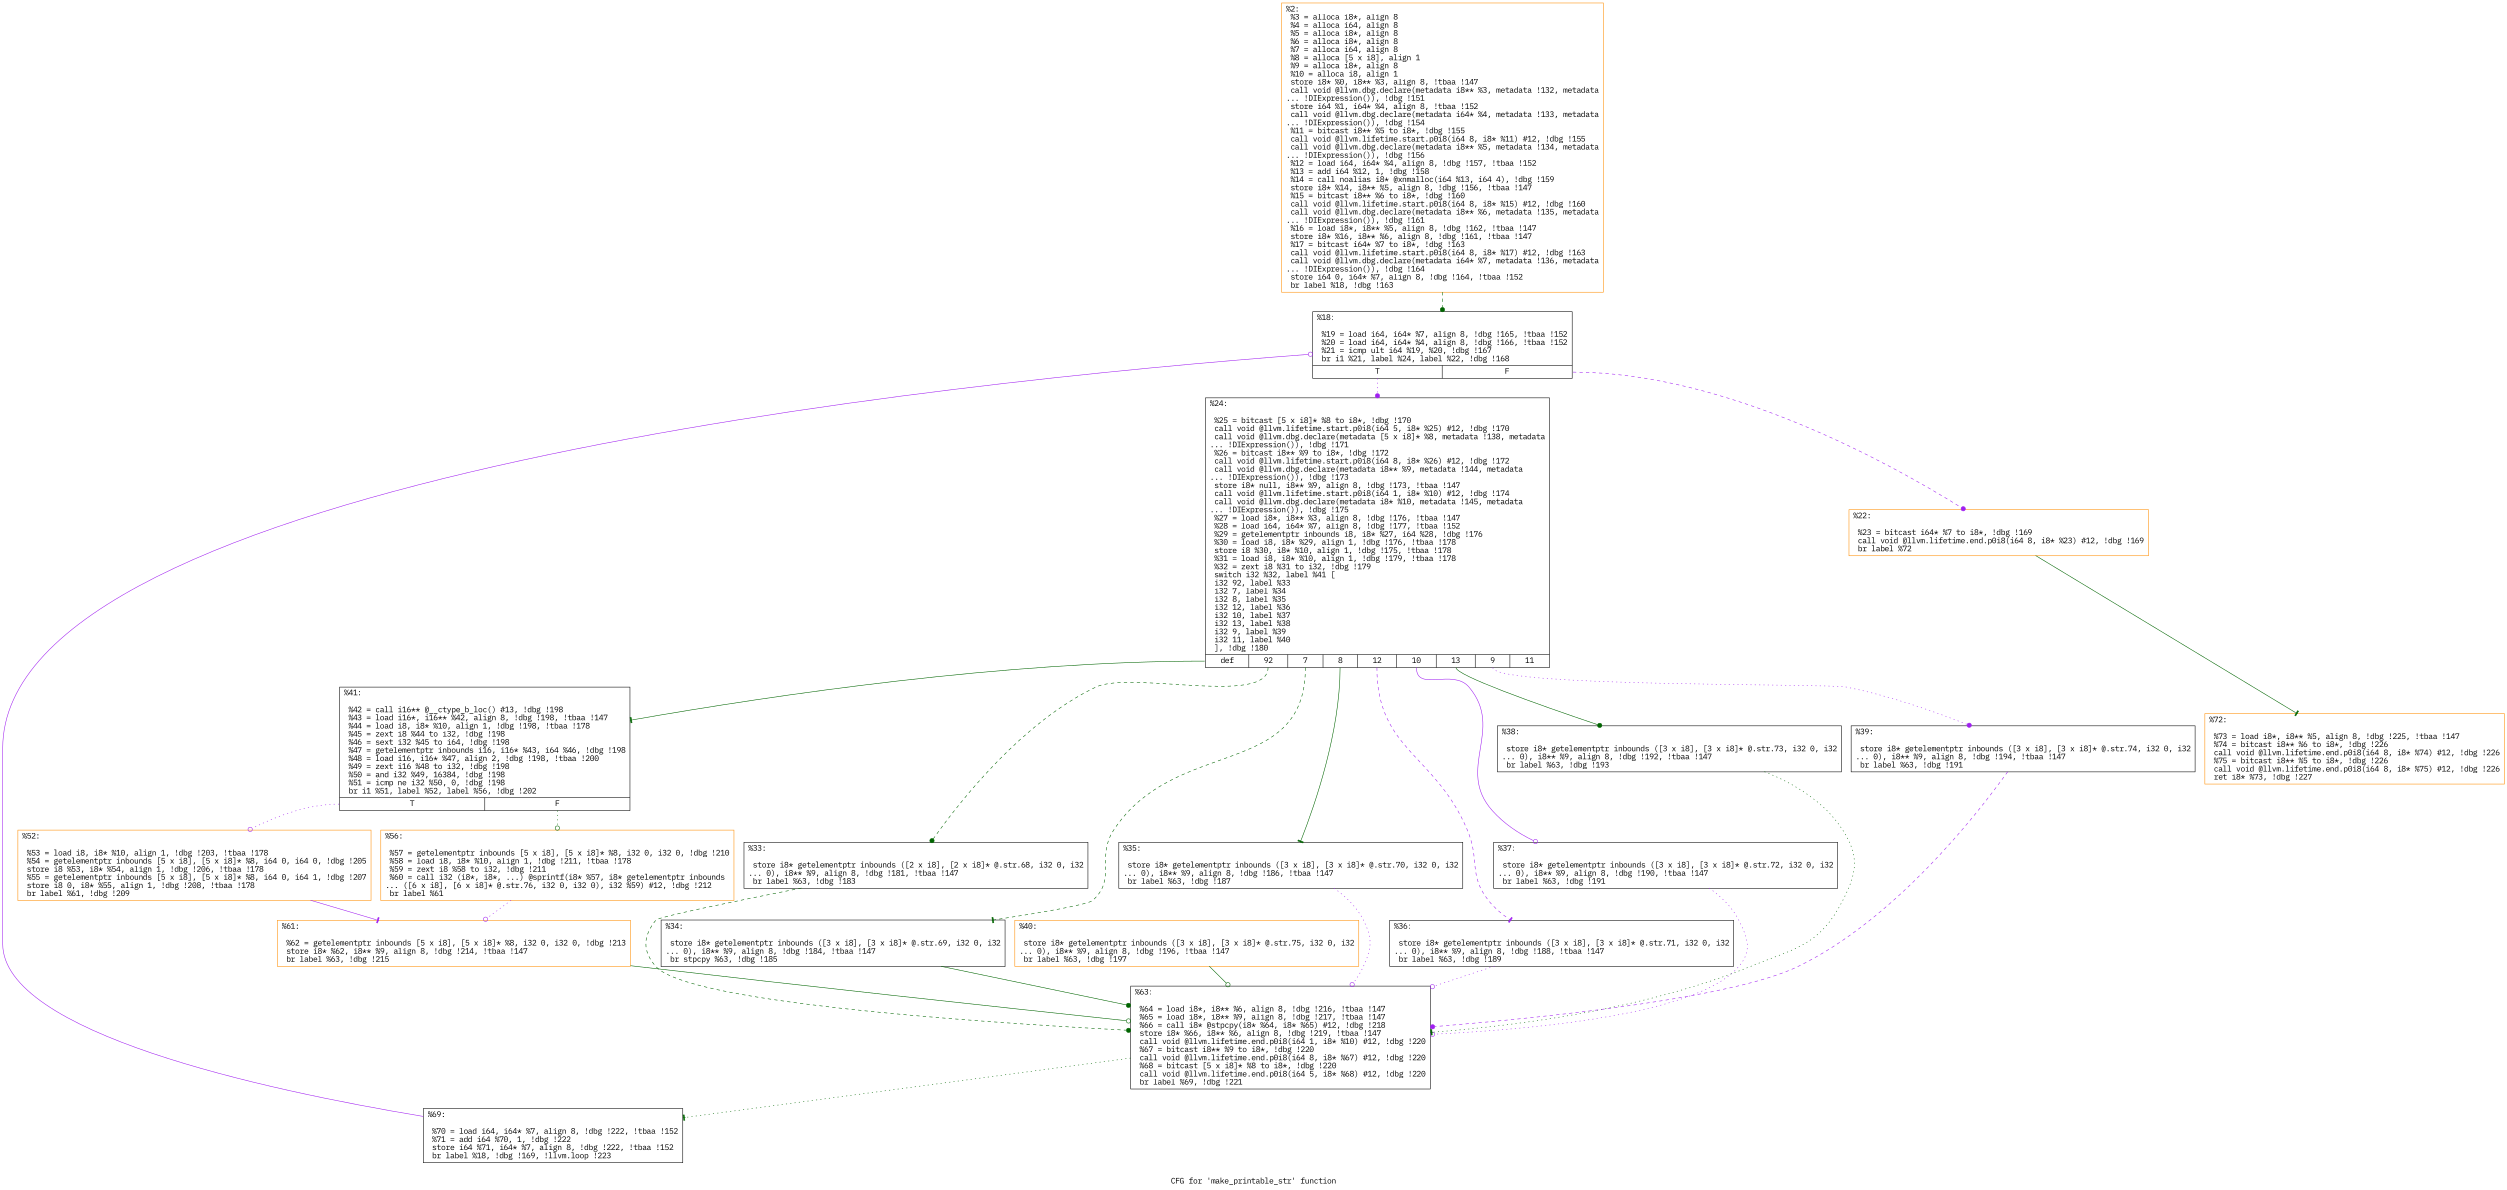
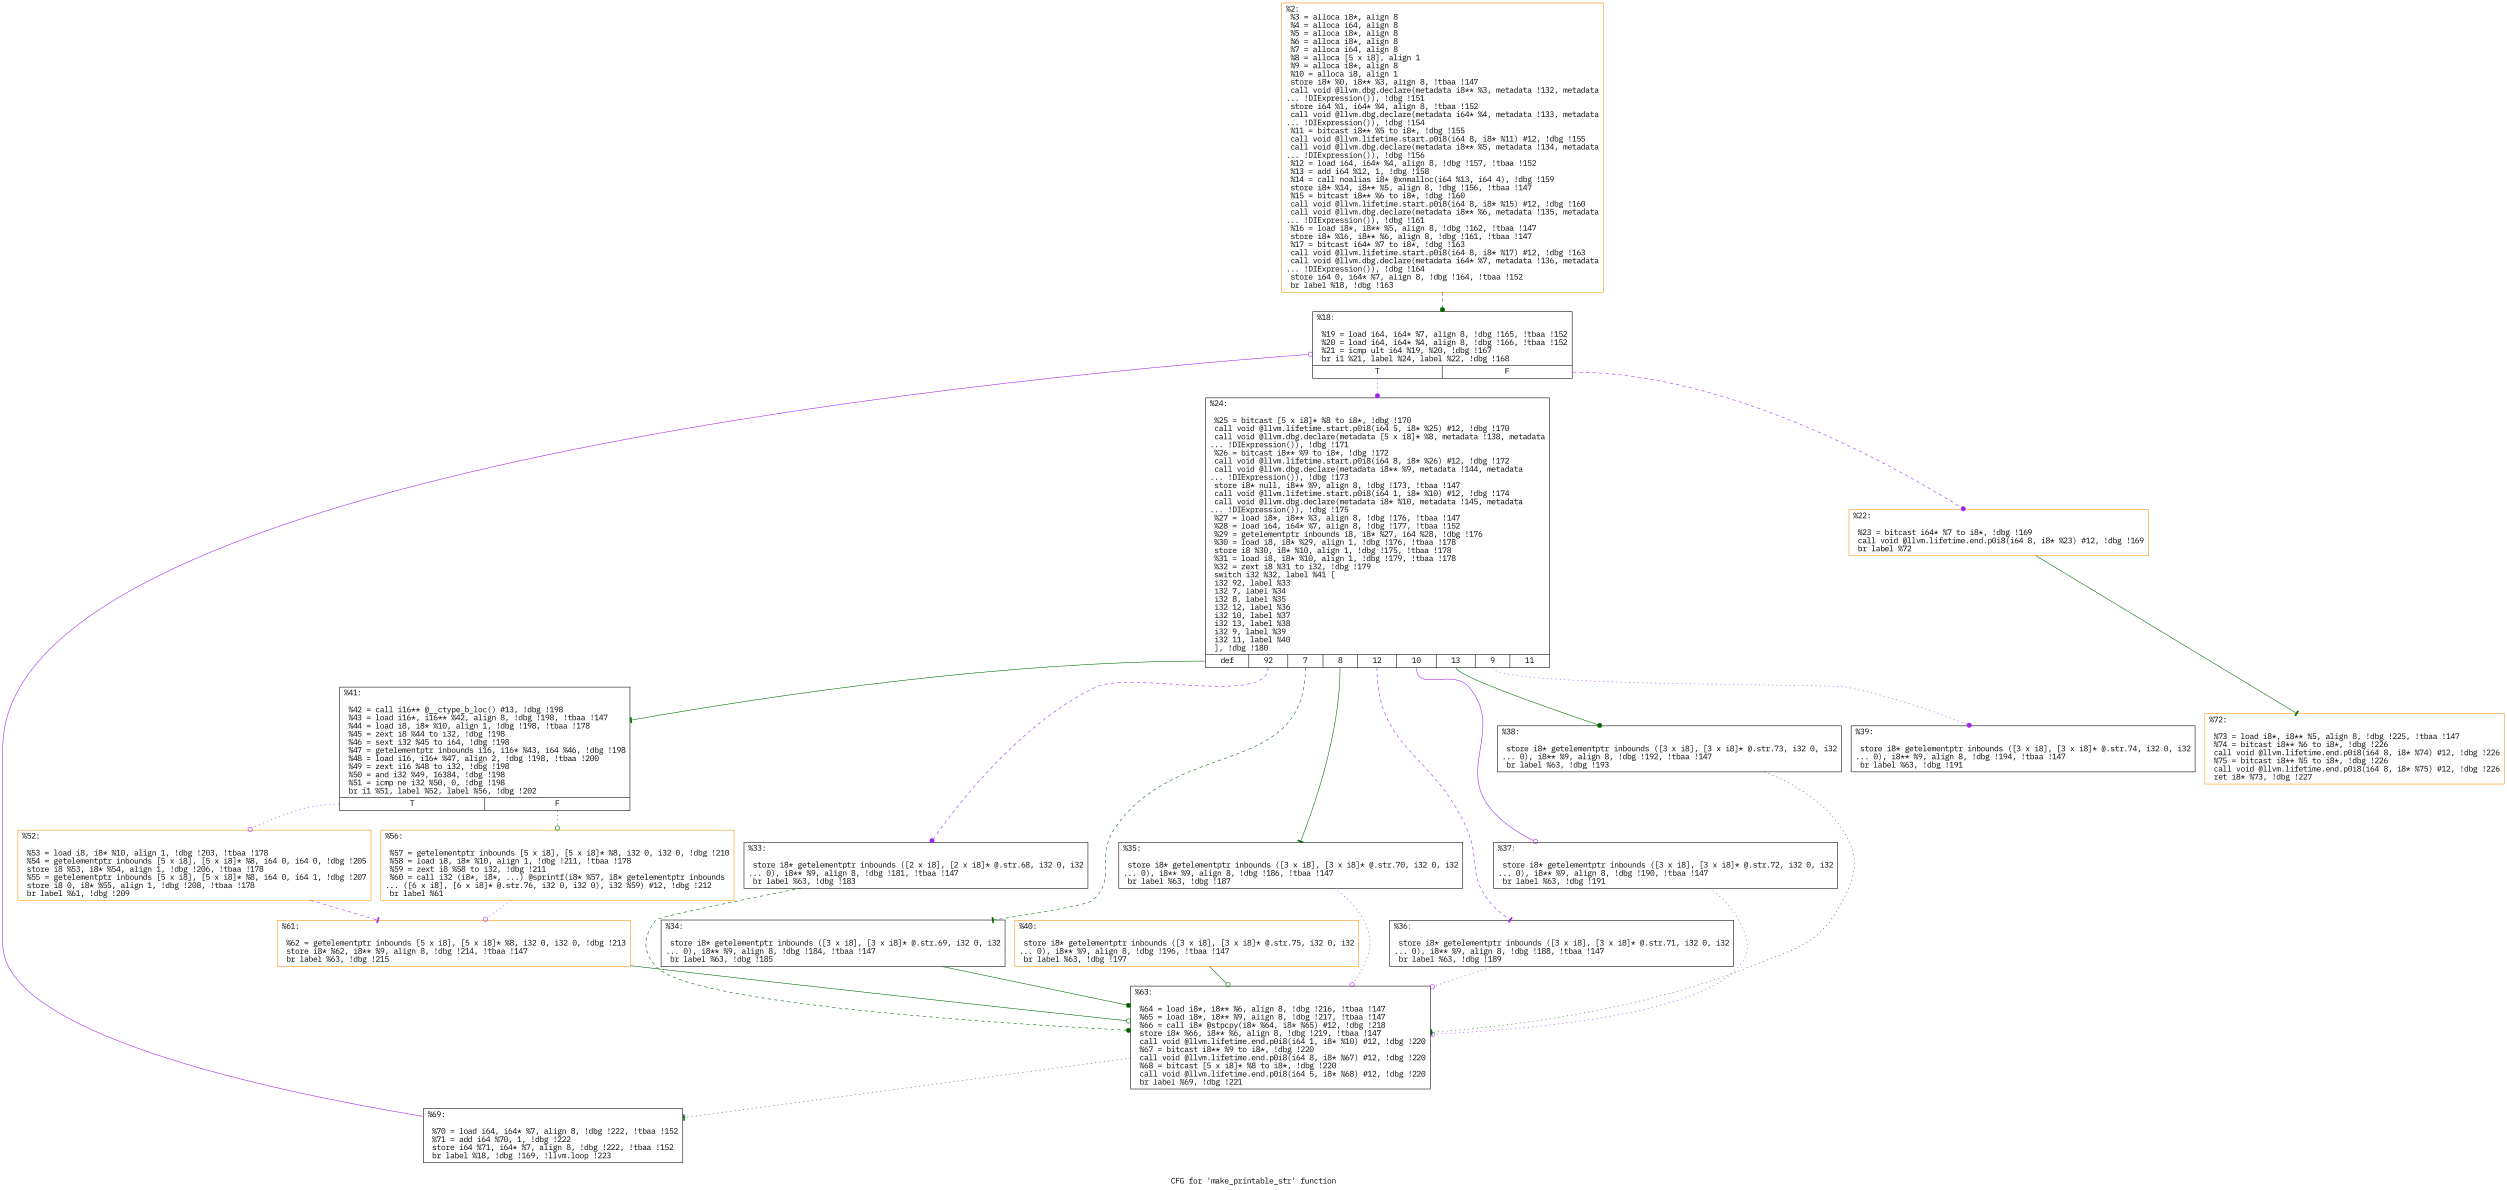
  digraph {
    fontname="IBM Plex Mono"
    label="CFG for 'make_printable_str' function"
    node [color=black fontname="IBM Plex Mono" shape=record]
    edge [arrowhead=odot color=purple fontname="IBM Plex Mono" style=dotted]
    n1 [color=darkorange label="{%2:\l  %3 = alloca i8*, align 8\l  %4 = alloca i64, align 8\l  %5 = alloca i8*, align 8\l  %6 = alloca i8*, align 8\l  %7 = alloca i64, align 8\l  %8 = alloca [5 x i8], align 1\l  %9 = alloca i8*, align 8\l  %10 = alloca i8, align 1\l  store i8* %0, i8** %3, align 8, !tbaa !147\l  call void @llvm.dbg.declare(metadata i8** %3, metadata !132, metadata\l... !DIExpression()), !dbg !151\l  store i64 %1, i64* %4, align 8, !tbaa !152\l  call void @llvm.dbg.declare(metadata i64* %4, metadata !133, metadata\l... !DIExpression()), !dbg !154\l  %11 = bitcast i8** %5 to i8*, !dbg !155\l  call void @llvm.lifetime.start.p0i8(i64 8, i8* %11) #12, !dbg !155\l  call void @llvm.dbg.declare(metadata i8** %5, metadata !134, metadata\l... !DIExpression()), !dbg !156\l  %12 = load i64, i64* %4, align 8, !dbg !157, !tbaa !152\l  %13 = add i64 %12, 1, !dbg !158\l  %14 = call noalias i8* @xnmalloc(i64 %13, i64 4), !dbg !159\l  store i8* %14, i8** %5, align 8, !dbg !156, !tbaa !147\l  %15 = bitcast i8** %6 to i8*, !dbg !160\l  call void @llvm.lifetime.start.p0i8(i64 8, i8* %15) #12, !dbg !160\l  call void @llvm.dbg.declare(metadata i8** %6, metadata !135, metadata\l... !DIExpression()), !dbg !161\l  %16 = load i8*, i8** %5, align 8, !dbg !162, !tbaa !147\l  store i8* %16, i8** %6, align 8, !dbg !161, !tbaa !147\l  %17 = bitcast i64* %7 to i8*, !dbg !163\l  call void @llvm.lifetime.start.p0i8(i64 8, i8* %17) #12, !dbg !163\l  call void @llvm.dbg.declare(metadata i64* %7, metadata !136, metadata\l... !DIExpression()), !dbg !164\l  store i64 0, i64* %7, align 8, !dbg !164, !tbaa !152\l  br label %18, !dbg !163\l}"]
    n2 [label="{%18:\l\l  %19 = load i64, i64* %7, align 8, !dbg !165, !tbaa !152\l  %20 = load i64, i64* %4, align 8, !dbg !166, !tbaa !152\l  %21 = icmp ult i64 %19, %20, !dbg !167\l  br i1 %21, label %24, label %22, !dbg !168\l|{<s0>T|<s1>F}}"]
    n3 [label="{%24:\l\l  %25 = bitcast [5 x i8]* %8 to i8*, !dbg !170\l  call void @llvm.lifetime.start.p0i8(i64 5, i8* %25) #12, !dbg !170\l  call void @llvm.dbg.declare(metadata [5 x i8]* %8, metadata !138, metadata\l... !DIExpression()), !dbg !171\l  %26 = bitcast i8** %9 to i8*, !dbg !172\l  call void @llvm.lifetime.start.p0i8(i64 8, i8* %26) #12, !dbg !172\l  call void @llvm.dbg.declare(metadata i8** %9, metadata !144, metadata\l... !DIExpression()), !dbg !173\l  store i8* null, i8** %9, align 8, !dbg !173, !tbaa !147\l  call void @llvm.lifetime.start.p0i8(i64 1, i8* %10) #12, !dbg !174\l  call void @llvm.dbg.declare(metadata i8* %10, metadata !145, metadata\l... !DIExpression()), !dbg !175\l  %27 = load i8*, i8** %3, align 8, !dbg !176, !tbaa !147\l  %28 = load i64, i64* %7, align 8, !dbg !177, !tbaa !152\l  %29 = getelementptr inbounds i8, i8* %27, i64 %28, !dbg !176\l  %30 = load i8, i8* %29, align 1, !dbg !176, !tbaa !178\l  store i8 %30, i8* %10, align 1, !dbg !175, !tbaa !178\l  %31 = load i8, i8* %10, align 1, !dbg !179, !tbaa !178\l  %32 = zext i8 %31 to i32, !dbg !179\l  switch i32 %32, label %41 [\l    i32 92, label %33\l    i32 7, label %34\l    i32 8, label %35\l    i32 12, label %36\l    i32 10, label %37\l    i32 13, label %38\l    i32 9, label %39\l    i32 11, label %40\l  ], !dbg !180\l|{<s0>def|<s1>92|<s2>7|<s3>8|<s4>12|<s5>10|<s6>13|<s7>9|<s8>11}}"]
    n4 [color=darkorange label="{%22:\l\l  %23 = bitcast i64* %7 to i8*, !dbg !169\l  call void @llvm.lifetime.end.p0i8(i64 8, i8* %23) #12, !dbg !169\l  br label %72\l}"]
    n5 [label="{%41:\l\l  %42 = call i16** @__ctype_b_loc() #13, !dbg !198\l  %43 = load i16*, i16** %42, align 8, !dbg !198, !tbaa !147\l  %44 = load i8, i8* %10, align 1, !dbg !198, !tbaa !178\l  %45 = zext i8 %44 to i32, !dbg !198\l  %46 = sext i32 %45 to i64, !dbg !198\l  %47 = getelementptr inbounds i16, i16* %43, i64 %46, !dbg !198\l  %48 = load i16, i16* %47, align 2, !dbg !198, !tbaa !200\l  %49 = zext i16 %48 to i32, !dbg !198\l  %50 = and i32 %49, 16384, !dbg !198\l  %51 = icmp ne i32 %50, 0, !dbg !198\l  br i1 %51, label %52, label %56, !dbg !202\l|{<s0>T|<s1>F}}"]
    n6 [label="{%33:\l\l  store i8* getelementptr inbounds ([2 x i8], [2 x i8]* @.str.68, i32 0, i32\l... 0), i8** %9, align 8, !dbg !181, !tbaa !147\l  br label %63, !dbg !183\l}"]
-   n7 [label="{%34:\l\l  store i8* getelementptr inbounds ([3 x i8], [3 x i8]* @.str.69, i32 0, i32\l... 0), i8** %9, align 8, !dbg !184, !tbaa !147\l  br stpcpy %63, !dbg !185\l}"]
+   n7 [label="{%34:\l\l  store i8* getelementptr inbounds ([3 x i8], [3 x i8]* @.str.69, i32 0, i32\l... 0), i8** %9, align 8, !dbg !184, !tbaa !147\l  br label %63, !dbg !185\l}"]
    n8 [label="{%35:\l\l  store i8* getelementptr inbounds ([3 x i8], [3 x i8]* @.str.70, i32 0, i32\l... 0), i8** %9, align 8, !dbg !186, !tbaa !147\l  br label %63, !dbg !187\l}"]
    n9 [label="{%36:\l\l  store i8* getelementptr inbounds ([3 x i8], [3 x i8]* @.str.71, i32 0, i32\l... 0), i8** %9, align 8, !dbg !188, !tbaa !147\l  br label %63, !dbg !189\l}"]
    n10 [label="{%37:\l\l  store i8* getelementptr inbounds ([3 x i8], [3 x i8]* @.str.72, i32 0, i32\l... 0), i8** %9, align 8, !dbg !190, !tbaa !147\l  br label %63, !dbg !191\l}"]
    n11 [label="{%38:\l\l  store i8* getelementptr inbounds ([3 x i8], [3 x i8]* @.str.73, i32 0, i32\l... 0), i8** %9, align 8, !dbg !192, !tbaa !147\l  br label %63, !dbg !193\l}"]
    n12 [label="{%39:\l\l  store i8* getelementptr inbounds ([3 x i8], [3 x i8]* @.str.74, i32 0, i32\l... 0), i8** %9, align 8, !dbg !194, !tbaa !147\l  br label %63, !dbg !191\l}"]
    n13 [color=darkorange label="{%72:\l\l  %73 = load i8*, i8** %5, align 8, !dbg !225, !tbaa !147\l  %74 = bitcast i8** %6 to i8*, !dbg !226\l  call void @llvm.lifetime.end.p0i8(i64 8, i8* %74) #12, !dbg !226\l  %75 = bitcast i8** %5 to i8*, !dbg !226\l  call void @llvm.lifetime.end.p0i8(i64 8, i8* %75) #12, !dbg !226\l  ret i8* %73, !dbg !227\l}"]
    n14 [color=darkorange label="{%52:\l\l  %53 = load i8, i8* %10, align 1, !dbg !203, !tbaa !178\l  %54 = getelementptr inbounds [5 x i8], [5 x i8]* %8, i64 0, i64 0, !dbg !205\l  store i8 %53, i8* %54, align 1, !dbg !206, !tbaa !178\l  %55 = getelementptr inbounds [5 x i8], [5 x i8]* %8, i64 0, i64 1, !dbg !207\l  store i8 0, i8* %55, align 1, !dbg !208, !tbaa !178\l  br label %61, !dbg !209\l}"]
    n15 [color=darkorange label="{%56:\l\l  %57 = getelementptr inbounds [5 x i8], [5 x i8]* %8, i32 0, i32 0, !dbg !210\l  %58 = load i8, i8* %10, align 1, !dbg !211, !tbaa !178\l  %59 = zext i8 %58 to i32, !dbg !211\l  %60 = call i32 (i8*, i8*, ...) @sprintf(i8* %57, i8* getelementptr inbounds\l... ([6 x i8], [6 x i8]* @.str.76, i32 0, i32 0), i32 %59) #12, !dbg !212\l  br label %61\l}"]
    n16 [label="{%63:\l\l  %64 = load i8*, i8** %6, align 8, !dbg !216, !tbaa !147\l  %65 = load i8*, i8** %9, align 8, !dbg !217, !tbaa !147\l  %66 = call i8* @stpcpy(i8* %64, i8* %65) #12, !dbg !218\l  store i8* %66, i8** %6, align 8, !dbg !219, !tbaa !147\l  call void @llvm.lifetime.end.p0i8(i64 1, i8* %10) #12, !dbg !220\l  %67 = bitcast i8** %9 to i8*, !dbg !220\l  call void @llvm.lifetime.end.p0i8(i64 8, i8* %67) #12, !dbg !220\l  %68 = bitcast [5 x i8]* %8 to i8*, !dbg !220\l  call void @llvm.lifetime.end.p0i8(i64 5, i8* %68) #12, !dbg !220\l  br label %69, !dbg !221\l}"]
    n17 [color=darkorange label="{%40:\l\l  store i8* getelementptr inbounds ([3 x i8], [3 x i8]* @.str.75, i32 0, i32\l... 0), i8** %9, align 8, !dbg !196, !tbaa !147\l  br label %63, !dbg !197\l}"]
    n18 [color=darkorange label="{%61:\l\l  %62 = getelementptr inbounds [5 x i8], [5 x i8]* %8, i32 0, i32 0, !dbg !213\l  store i8* %62, i8** %9, align 8, !dbg !214, !tbaa !147\l  br label %63, !dbg !215\l}"]
    n19 [label="{%69:\l\l  %70 = load i64, i64* %7, align 8, !dbg !222, !tbaa !152\l  %71 = add i64 %70, 1, !dbg !222\l  store i64 %71, i64* %7, align 8, !dbg !222, !tbaa !152\l  br label %18, !dbg !169, !llvm.loop !223\l}"]
    n1 -> n2 [arrowhead=dot color=darkgreen style=dashed]
    n2 -> n3 [arrowhead=dot tailport=s0]
    n2 -> n4 [arrowhead=dot style=dashed tailport=s1]
    n3 -> n5 [arrowhead=tee color=darkgreen style=solid tailport=s0]
-   n3 -> n6 [arrowhead=dot color=darkgreen style=dashed tailport=s1]
+   n3 -> n6 [arrowhead=dot style=dashed tailport=s1]
    n3 -> n7 [arrowhead=tee color=darkgreen style=dashed tailport=s2]
    n3 -> n8 [arrowhead=tee color=darkgreen style=solid tailport=s3]
    n3 -> n9 [arrowhead=tee style=dashed tailport=s4]
    n3 -> n10 [style=solid tailport=s5]
    n3 -> n11 [arrowhead=dot color=darkgreen style=solid tailport=s6]
    n3 -> n12 [arrowhead=dot tailport=s7]
    n4 -> n13 [arrowhead=tee color=darkgreen style=solid]
    n5 -> n14 [tailport=s0]
    n5 -> n15 [color=darkgreen tailport=s1]
    n6 -> n16 [arrowhead=dot color=darkgreen style=dashed]
    n7 -> n16 [arrowhead=dot color=darkgreen style=solid]
    n8 -> n16
    n9 -> n16
    n10 -> n16
    n11 -> n16 [arrowhead=tee color=darkgreen]
-   n12 -> n16 [arrowhead=dot style=dashed]
-   n14 -> n18 [arrowhead=tee style=solid]
+   n14 -> n18 [arrowhead=tee style=dashed]
    n15 -> n18
    n16 -> n19 [arrowhead=tee color=darkgreen]
    n17 -> n16 [color=darkgreen style=solid]
    n18 -> n16 [color=darkgreen style=solid]
    n19 -> n2 [style=solid]
  }
